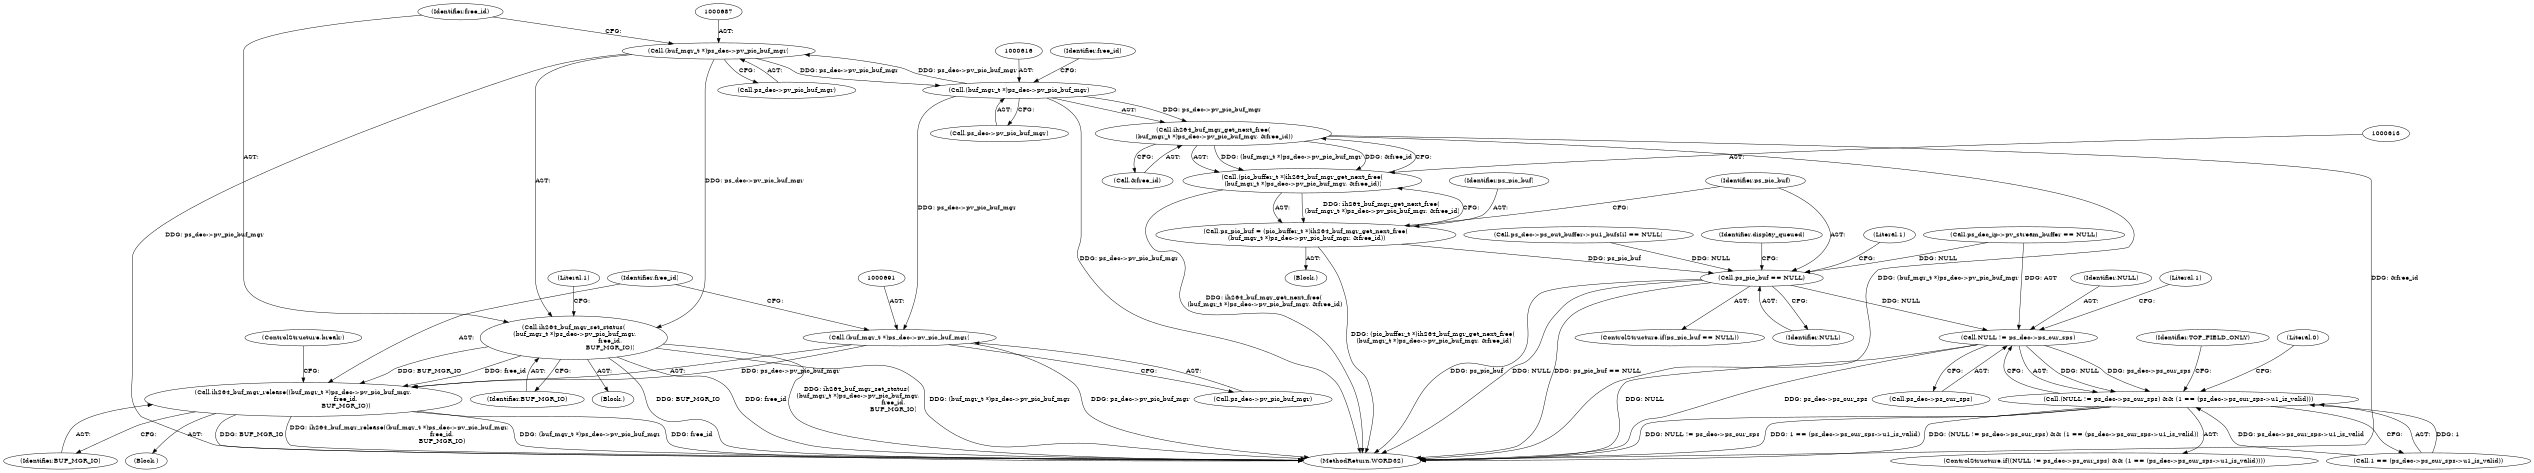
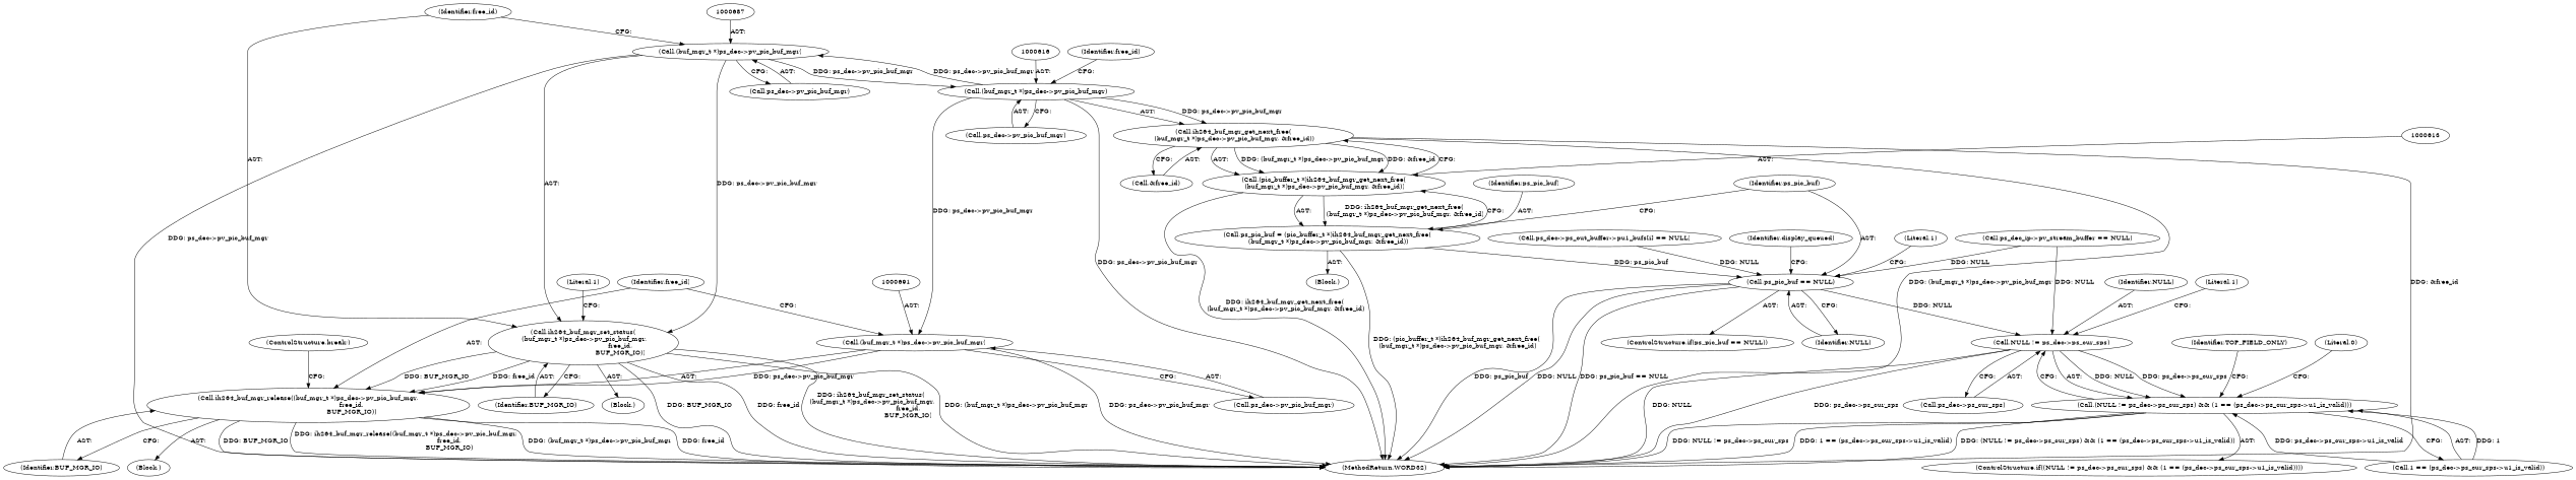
  digraph {
    n1 [label="(Call,(buf_mgr_t *)ps_dec->pv_pic_buf_mgr)"]
    n2 [label="(Call,(buf_mgr_t *)ps_dec->pv_pic_buf_mgr)"]
    n3 [label="(Call,ih264_buf_mgr_set_status(\n (buf_mgr_t *)ps_dec->pv_pic_buf_mgr,\n                                    free_id,\n                                    BUF_MGR_IO))"]
    n4 [label="(MethodReturn,WORD32)"]
    n5 [label="(Call,ps_dec->pv_pic_buf_mgr)"]
    n6 [label="(Call,ih264_buf_mgr_get_next_free(\n (buf_mgr_t *)ps_dec->pv_pic_buf_mgr, &free_id))"]
    n7 [label="(Call,(buf_mgr_t *)ps_dec->pv_pic_buf_mgr)"]
    n8 [label="(Call,ps_dec->pv_pic_buf_mgr)"]
    n9 [label="(Call,ih264_buf_mgr_release((buf_mgr_t *)ps_dec->pv_pic_buf_mgr,\n                                          free_id,\n                                          BUF_MGR_IO))"]
    n10 [label="(Identifier,BUF_MGR_IO)"]
    n11 [label="(Block,)"]
    n12 [label="(Call,(pic_buffer_t *)ih264_buf_mgr_get_next_free(\n (buf_mgr_t *)ps_dec->pv_pic_buf_mgr, &free_id))"]
    n13 [label="(Call,&free_id)"]
    n14 [label="(Call,ps_dec->pv_pic_buf_mgr)"]
    n15 [label="(Call,ps_pic_buf = (pic_buffer_t *)ih264_buf_mgr_get_next_free(\n (buf_mgr_t *)ps_dec->pv_pic_buf_mgr, &free_id))"]
    n16 [label="(Call,ps_pic_buf == NULL)"]
    n17 [label="(Block,)"]
    n18 [label="(Call,NULL != ps_dec->ps_cur_sps)"]
    n19 [label="(Identifier,NULL)"]
    n20 [label="(ControlStructure,if(ps_pic_buf == NULL))"]
    n21 [label="(Call,(NULL != ps_dec->ps_cur_sps) && (1 == (ps_dec->ps_cur_sps->u1_is_valid)))"]
    n22 [label="(Call,ps_dec->ps_cur_sps)"]
    n23 [label="(Call,1 == (ps_dec->ps_cur_sps->u1_is_valid))"]
    n24 [label="(ControlStructure,if((NULL != ps_dec->ps_cur_sps) && (1 == (ps_dec->ps_cur_sps->u1_is_valid))))"]
    n25 [label="(Identifier,BUF_MGR_IO)"]
    n26 [label="(Block,)"]
    n27 [label="(Identifier,NULL)"]
    n28 [label="(Identifier,TOP_FIELD_ONLY)"]
    n29 [label="(Literal,1)"]
    n30 [label="(Literal,1)"]
    n31 [label="(Call,ps_dec->ps_out_buffer->pu1_bufs[i] == NULL)"]
    n32 [label="(Identifier,free_id)"]
    n33 [label="(ControlStructure,break;)"]
    n34 [label="(Literal,1)"]
    n35 [label="(Call,ps_dec_ip->pv_stream_buffer == NULL)"]
    n36 [label="(Identifier,display_queued)"]
    n37 [label="(Identifier,free_id)"]
    n38 [label="(Identifier,ps_pic_buf)"]
    n39 [label="(Identifier,free_id)"]
    n40 [label="(Literal,0)"]
    n41 [label="(Identifier,ps_pic_buf)"]
    1000687
    1000616
    1000613
    n45 [label=1000691]
    n1 -> n2 [label="DDG: ps_dec->pv_pic_buf_mgr"]
    n1 -> n3 [label="AST: "]
    n1 -> n3 [label="DDG: ps_dec->pv_pic_buf_mgr"]
    n1 -> n4 [label="DDG: ps_dec->pv_pic_buf_mgr"]
    n1 -> n5 [label="CFG: "]
    n2 -> n1 [label="DDG: ps_dec->pv_pic_buf_mgr"]
    n2 -> n4 [label="DDG: ps_dec->pv_pic_buf_mgr"]
    n2 -> n6 [label="AST: "]
    n2 -> n6 [label="DDG: ps_dec->pv_pic_buf_mgr"]
    n2 -> n7 [label="DDG: ps_dec->pv_pic_buf_mgr"]
    n2 -> n8 [label="CFG: "]
    n3 -> n4 [label="DDG: ih264_buf_mgr_set_status(\n (buf_mgr_t *)ps_dec->pv_pic_buf_mgr,\n                                    free_id,\n                                    BUF_MGR_IO)"]
    n3 -> n4 [label="DDG: (buf_mgr_t *)ps_dec->pv_pic_buf_mgr"]
    n3 -> n4 [label="DDG: BUF_MGR_IO"]
    n3 -> n4 [label="DDG: free_id"]
    n3 -> n9 [label="DDG: free_id"]
    n3 -> n9 [label="DDG: BUF_MGR_IO"]
    n3 -> n10 [label="CFG: "]
    n3 -> n11 [label="AST: "]
    n5 -> n1 [label="AST: "]
    n6 -> n4 [label="DDG: (buf_mgr_t *)ps_dec->pv_pic_buf_mgr"]
    n6 -> n4 [label="DDG: &free_id"]
    n6 -> n12 [label="AST: "]
    n6 -> n12 [label="DDG: (buf_mgr_t *)ps_dec->pv_pic_buf_mgr"]
    n6 -> n12 [label="DDG: &free_id"]
    n6 -> n13 [label="CFG: "]
    n7 -> n4 [label="DDG: ps_dec->pv_pic_buf_mgr"]
    n7 -> n9 [label="AST: "]
    n7 -> n9 [label="DDG: ps_dec->pv_pic_buf_mgr"]
    n7 -> n14 [label="CFG: "]
    n8 -> n2 [label="AST: "]
    n9 -> n4 [label="DDG: ih264_buf_mgr_release((buf_mgr_t *)ps_dec->pv_pic_buf_mgr,\n                                          free_id,\n                                          BUF_MGR_IO)"]
    n9 -> n4 [label="DDG: (buf_mgr_t *)ps_dec->pv_pic_buf_mgr"]
    n9 -> n4 [label="DDG: free_id"]
    n9 -> n4 [label="DDG: BUF_MGR_IO"]
    n9 -> n25 [label="CFG: "]
    n9 -> n26 [label="AST: "]
    n10 -> n3 [label="AST: "]
    n12 -> n4 [label="DDG: ih264_buf_mgr_get_next_free(\n (buf_mgr_t *)ps_dec->pv_pic_buf_mgr, &free_id)"]
    n12 -> n6 [label="CFG: "]
    n12 -> n15 [label="AST: "]
    n12 -> n15 [label="DDG: ih264_buf_mgr_get_next_free(\n (buf_mgr_t *)ps_dec->pv_pic_buf_mgr, &free_id)"]
    n13 -> n6 [label="AST: "]
    n14 -> n7 [label="AST: "]
    n15 -> n4 [label="DDG: (pic_buffer_t *)ih264_buf_mgr_get_next_free(\n (buf_mgr_t *)ps_dec->pv_pic_buf_mgr, &free_id)"]
    n15 -> n12 [label="CFG: "]
    n15 -> n16 [label="DDG: ps_pic_buf"]
    n15 -> n17 [label="AST: "]
    n16 -> n4 [label="DDG: ps_pic_buf == NULL"]
    n16 -> n4 [label="DDG: ps_pic_buf"]
    n16 -> n4 [label="DDG: NULL"]
    n16 -> n18 [label="DDG: NULL"]
    n16 -> n19 [label="CFG: "]
    n16 -> n20 [label="AST: "]
    n18 -> n4 [label="DDG: ps_dec->ps_cur_sps"]
    n18 -> n4 [label="DDG: NULL"]
    n18 -> n21 [label="AST: "]
    n18 -> n21 [label="DDG: NULL"]
    n18 -> n21 [label="DDG: ps_dec->ps_cur_sps"]
    n18 -> n22 [label="CFG: "]
    n19 -> n16 [label="AST: "]
    n21 -> n4 [label="DDG: NULL != ps_dec->ps_cur_sps"]
    n21 -> n4 [label="DDG: 1 == (ps_dec->ps_cur_sps->u1_is_valid)"]
    n21 -> n4 [label="DDG: (NULL != ps_dec->ps_cur_sps) && (1 == (ps_dec->ps_cur_sps->u1_is_valid))"]
    n21 -> n18 [label="CFG: "]
    n21 -> n23 [label="CFG: "]
    n21 -> n24 [label="AST: "]
    n22 -> n18 [label="AST: "]
    n23 -> n21 [label="AST: "]
    n23 -> n21 [label="DDG: 1"]
    n23 -> n21 [label="DDG: ps_dec->ps_cur_sps->u1_is_valid"]
    n25 -> n9 [label="AST: "]
    n27 -> n18 [label="AST: "]
    n28 -> n21 [label="CFG: "]
    n29 -> n16 [label="CFG: "]
    n30 -> n18 [label="CFG: "]
    n31 -> n16 [label="DDG: NULL"]
    n32 -> n2 [label="CFG: "]
    n33 -> n9 [label="CFG: "]
    n34 -> n3 [label="CFG: "]
    n35 -> n16 [label="DDG: NULL"]
-   n35 -> n18 [label="DDG: AST"]
+   n35 -> n18 [label="DDG: NULL"]
    n36 -> n16 [label="CFG: "]
    n37 -> n1 [label="CFG: "]
    n37 -> n3 [label="AST: "]
    n38 -> n15 [label="CFG: "]
    n38 -> n16 [label="AST: "]
    n39 -> n7 [label="CFG: "]
    n39 -> n9 [label="AST: "]
    n40 -> n21 [label="CFG: "]
    n41 -> n15 [label="AST: "]
    1000687 -> n1 [label="AST: "]
    1000616 -> n2 [label="AST: "]
    1000613 -> n12 [label="AST: "]
    n45 -> n7 [label="AST: "]
  }
